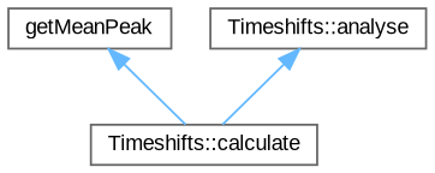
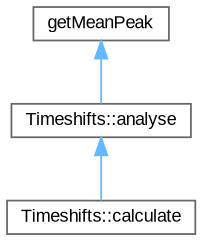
  digraph {
    fontname="Liberation Sans"
    rankdir=TB
    node [color=grey40 fillcolor=white fontname="Liberation Sans" fontsize=10 shape=box style=filled]
    edge [color=steelblue1 dir=back fontname="Liberation Sans" fontsize=10 labelfontname=Helvetica labelfontsize=10 style=solid]
    n1 [height=0.2 label=getMeanPeak width=0.4]
    n2 [height=0.2 label="Timeshifts::analyse" width=0.4]
    n3 [height=0.2 label="Timeshifts::calculate" width=0.4]
-   n1 -> n3
+   n1 -> n2
    n2 -> n3
  }
